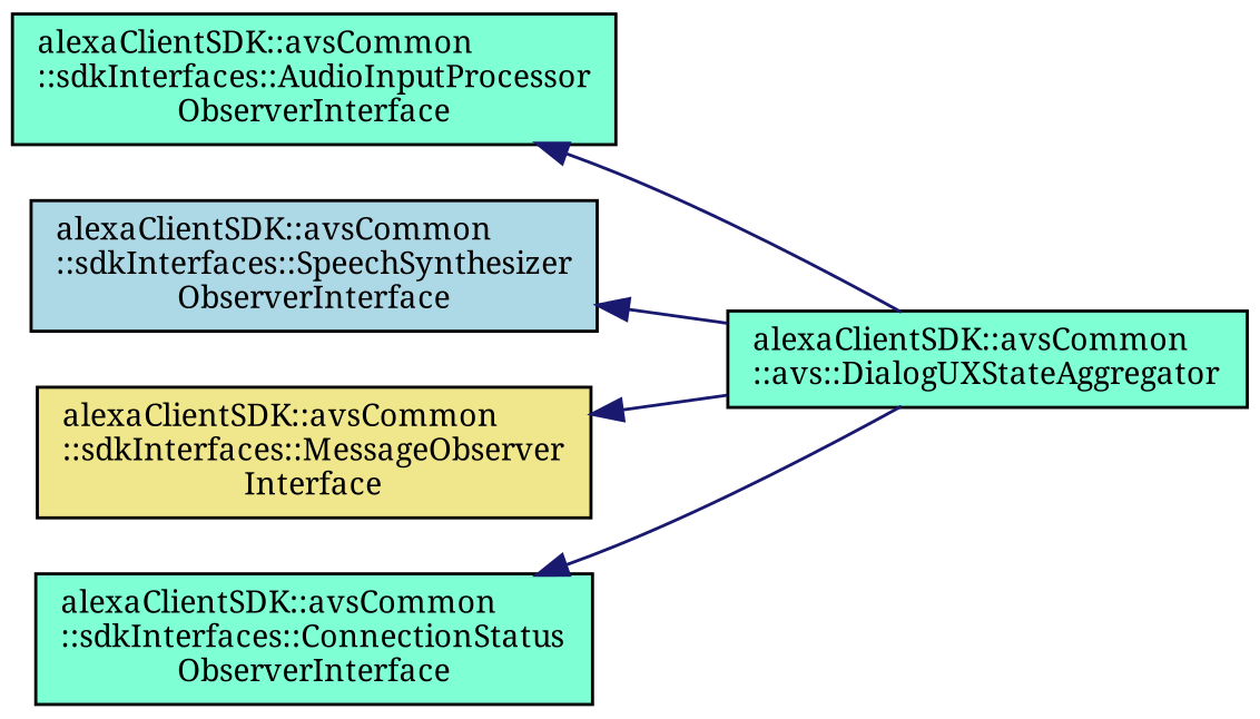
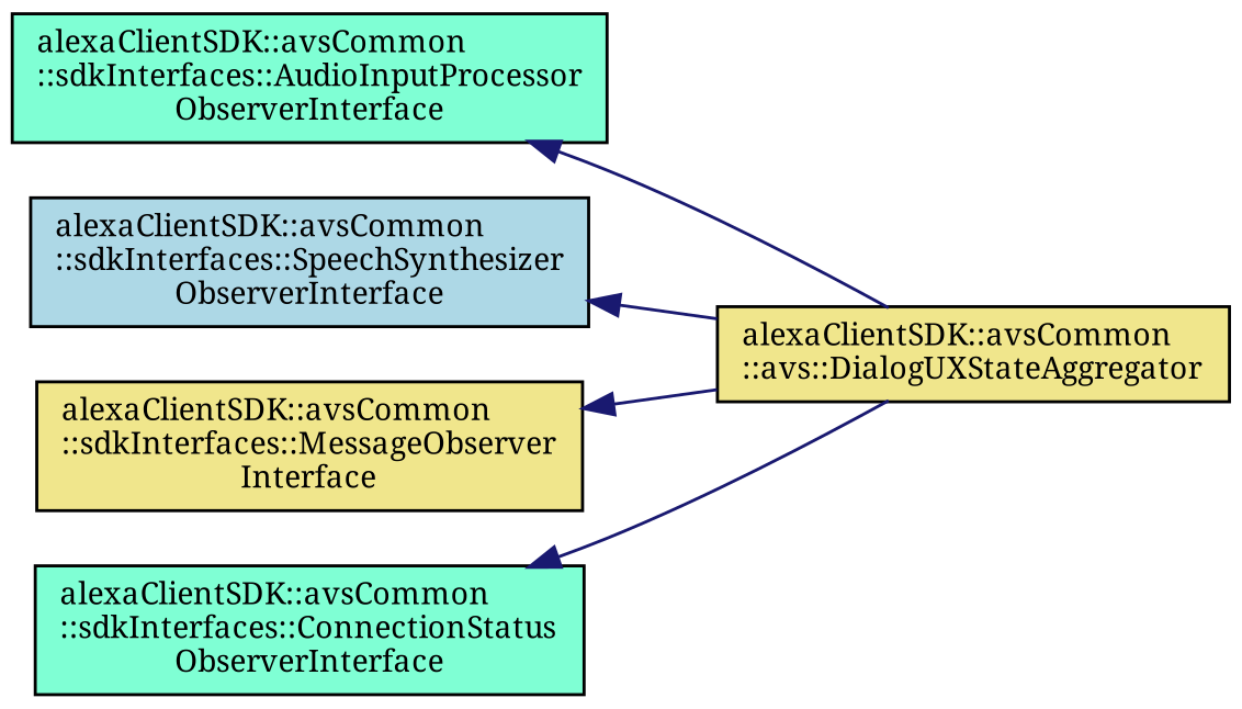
  digraph {
    rankdir=LR
    fontname="Noto Serif"
    node [color=black fillcolor=khaki fontname="Noto Serif" fontsize=10 shape=record style=filled]
    edge [color=midnightblue dir=back fontname="Noto Serif" fontsize=10 labelfontname=Helvetica labelfontsize=10 style=solid]
-   n1 [fillcolor=aquamarine fontcolor=black height=0.2 label="alexaClientSDK::avsCommon\l::avs::DialogUXStateAggregator" width=0.4]
+   n1 [fontcolor=black height=0.2 label="alexaClientSDK::avsCommon\l::avs::DialogUXStateAggregator" width=0.4]
    n2 [fillcolor=aquamarine height=0.2 label="alexaClientSDK::avsCommon\l::sdkInterfaces::AudioInputProcessor\lObserverInterface" width=0.4]
    n3 [fillcolor=lightblue height=0.2 label="alexaClientSDK::avsCommon\l::sdkInterfaces::SpeechSynthesizer\lObserverInterface" width=0.4]
    n4 [height=0.2 label="alexaClientSDK::avsCommon\l::sdkInterfaces::MessageObserver\lInterface" width=0.4]
    n5 [fillcolor=aquamarine height=0.2 label="alexaClientSDK::avsCommon\l::sdkInterfaces::ConnectionStatus\lObserverInterface" width=0.4]
    n2 -> n1
    n3 -> n1
    n4 -> n1
    n5 -> n1
  }
